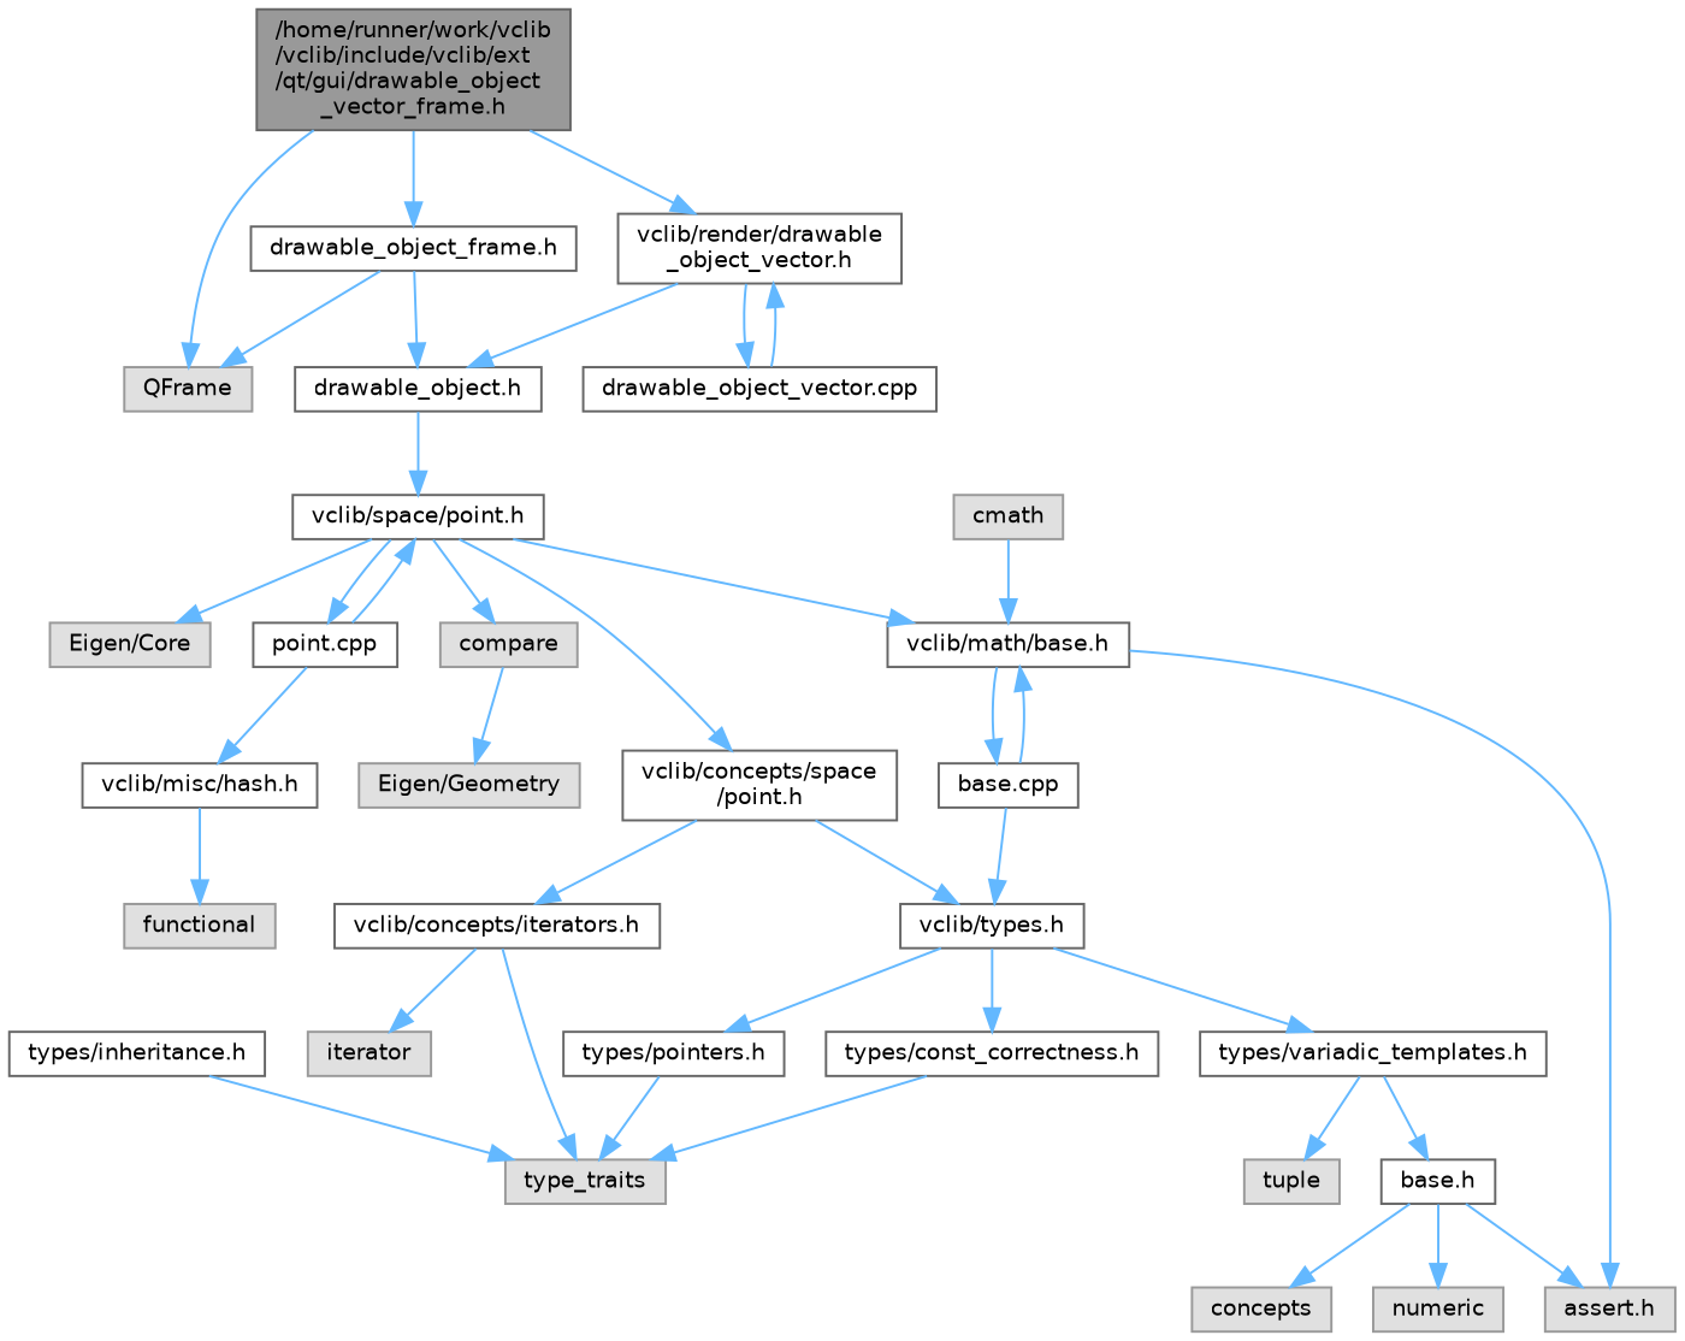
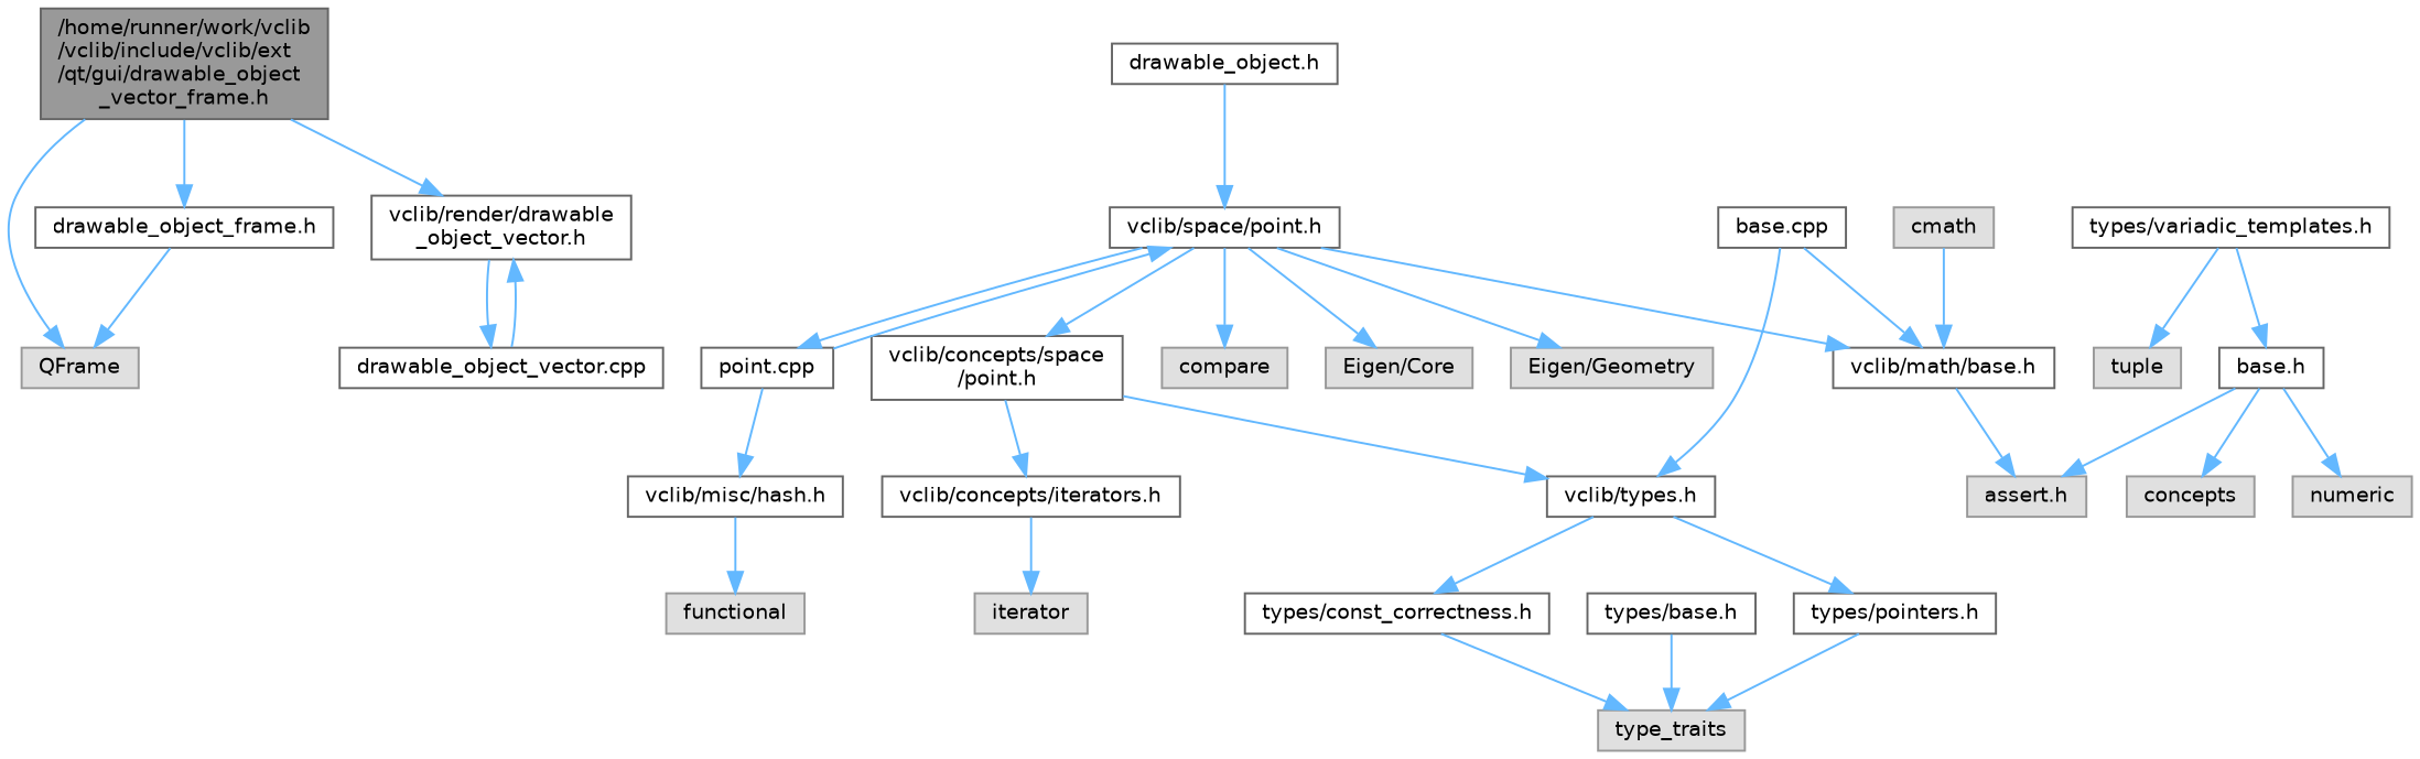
  digraph {
    node [color=grey40 fillcolor=white fontname=Helvetica fontsize=10 shape=box style=filled]
    edge [color=steelblue1 fontname=Helvetica fontsize=10 labelfontname=Helvetica labelfontsize=10 style=solid]
    n1 [color=gray40 fillcolor=grey60 fontcolor=black height=0.2 label="/home/runner/work/vclib\l/vclib/include/vclib/ext\l/qt/gui/drawable_object\l_vector_frame.h" width=0.4]
    n2 [color=grey60 fillcolor="#E0E0E0" height=0.2 label=QFrame width=0.4]
    n3 [height=0.2 label="vclib/render/drawable\l_object_vector.h" width=0.4]
    n4 [height=0.2 label="drawable_object_frame.h" width=0.4]
    n5 [height=0.2 label="drawable_object.h" width=0.4]
    n6 [height=0.2 label="drawable_object_vector.cpp" width=0.4]
    n7 [height=0.2 label="vclib/space/point.h" width=0.4]
    n8 [color=grey60 fillcolor="#E0E0E0" height=0.2 label=compare width=0.4]
    n9 [color=grey60 fillcolor="#E0E0E0" height=0.2 label="Eigen/Core" width=0.4]
    n10 [color=grey60 fillcolor="#E0E0E0" height=0.2 label="Eigen/Geometry" width=0.4]
    n11 [height=0.2 label="vclib/concepts/space\l/point.h" width=0.4]
    n12 [height=0.2 label="vclib/math/base.h" width=0.4]
    n13 [height=0.2 label="point.cpp" width=0.4]
    n14 [height=0.2 label="vclib/concepts/iterators.h" width=0.4]
    n15 [height=0.2 label="vclib/types.h" width=0.4]
    n16 [color=grey60 fillcolor="#E0E0E0" height=0.2 label="assert.h" width=0.4]
    n17 [height=0.2 label="base.cpp" width=0.4]
    n18 [height=0.2 label="vclib/misc/hash.h" width=0.4]
    n19 [color=grey60 fillcolor="#E0E0E0" height=0.2 label=iterator width=0.4]
    n20 [color=grey60 fillcolor="#E0E0E0" height=0.2 label=type_traits width=0.4]
    n21 [height=0.2 label="types/const_correctness.h" width=0.4]
    n22 [height=0.2 label="types/pointers.h" width=0.4]
    n23 [height=0.2 label="types/variadic_templates.h" width=0.4]
-   n24 [height=0.2 label="types/inheritance.h" width=0.4]
+   n24 [height=0.2 label="types/base.h" width=0.4]
    n25 [height=0.2 label="base.h" width=0.4]
    n26 [color=grey60 fillcolor="#E0E0E0" height=0.2 label=tuple width=0.4]
    n27 [color=grey60 fillcolor="#E0E0E0" height=0.2 label=concepts width=0.4]
    n28 [color=grey60 fillcolor="#E0E0E0" height=0.2 label=numeric width=0.4]
    n29 [color=grey60 fillcolor="#E0E0E0" height=0.2 label=cmath width=0.4]
    n30 [color=grey60 fillcolor="#E0E0E0" height=0.2 label=functional width=0.4]
    n1 -> n2
    n1 -> n3
    n1 -> n4
-   n3 -> n5
    n3 -> n6
    n4 -> n2
-   n4 -> n5
    n5 -> n7
    n6 -> n3
    n7 -> n8
    n7 -> n9
-   n8 -> n10
+   n7 -> n10
    n7 -> n11
    n7 -> n12
    n7 -> n13
    n11 -> n14
    n11 -> n15
    n12 -> n16
-   n12 -> n17
    n13 -> n7
    n13 -> n18
    n14 -> n19
-   n14 -> n20
    n15 -> n21
    n15 -> n22
-   n15 -> n23
    n17 -> n12
    n17 -> n15
    n18 -> n30
    n21 -> n20
    n22 -> n20
    n23 -> n25
    n23 -> n26
    n24 -> n20
    n25 -> n16
    n25 -> n27
    n25 -> n28
    n29 -> n12
  }
